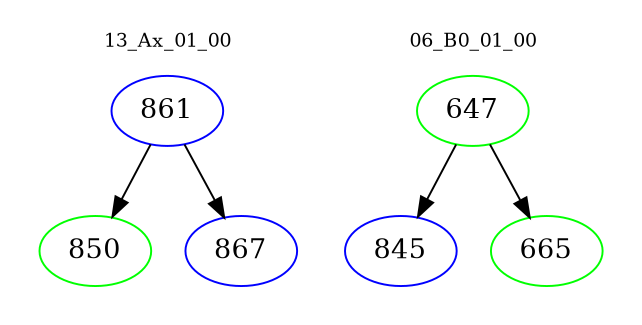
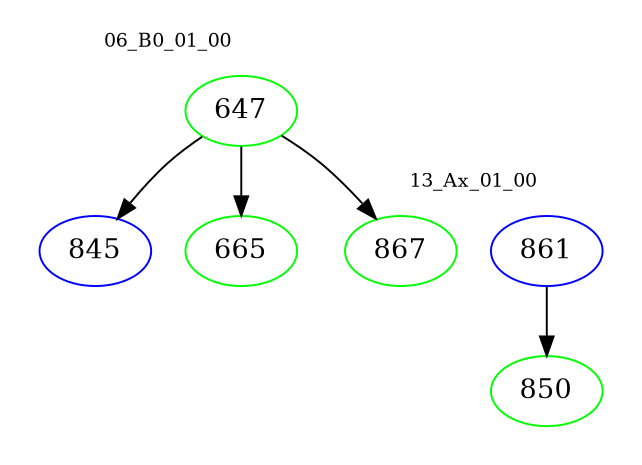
  digraph {
    node [color=blue]
    edge [color=black]
    n1 [label=861]
    n2 [color=green label=850]
-   n3 [label=867]
+   n3 [color=green label=867]
    n4 [color=green label=647]
    n5 [label=845]
    n6 [color=green label=665]
    subgraph cluster_1 {
      color=white
      fontsize=10
      label="13_Ax_01_00"
      n1
      n2
      n3
    }
    subgraph cluster_2 {
      color=white
      fontsize=10
      label="06_B0_01_00"
      n4
      n5
      n6
    }
    n1 -> n2
-   n1 -> n3
+   n4 -> n3
    n4 -> n5
    n4 -> n6
  }
